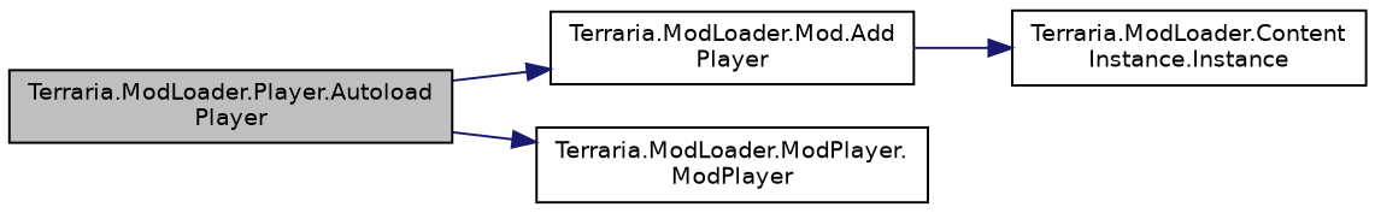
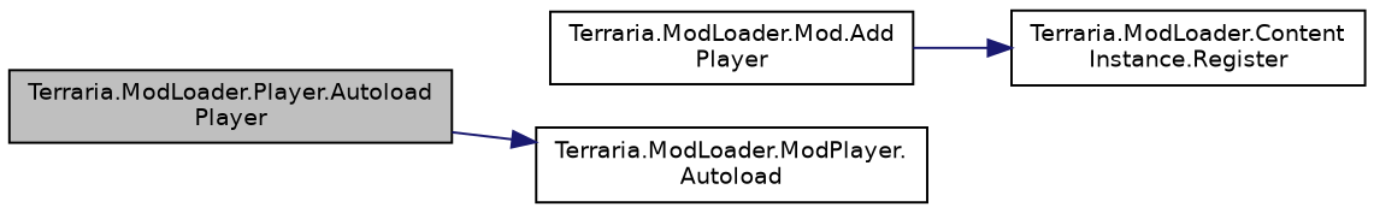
  digraph {
    rankdir=LR
    node [color=black fillcolor=white fontname=Helvetica fontsize=10 shape=record style=filled]
    edge [color=midnightblue fontname=Helvetica fontsize=10 labelfontname=Helvetica labelfontsize=10 style=solid]
    n1 [fillcolor=grey75 fontcolor=black height=0.2 label="Terraria.ModLoader.Player.Autoload\lPlayer" width=0.4]
    n2 [height=0.2 label="Terraria.ModLoader.Mod.Add\lPlayer" width=0.4]
-   n3 [height=0.2 label="Terraria.ModLoader.ModPlayer.\lModPlayer" width=0.4]
-   n4 [height=0.2 label="Terraria.ModLoader.Content\lInstance.Instance" width=0.4]
-   n1 -> n2
+   n3 [height=0.2 label="Terraria.ModLoader.ModPlayer.\lAutoload" width=0.4]
+   n4 [height=0.2 label="Terraria.ModLoader.Content\lInstance.Register" width=0.4]
    n1 -> n3
    n2 -> n4
  }
